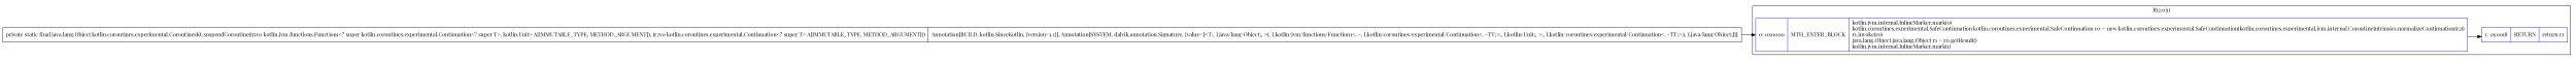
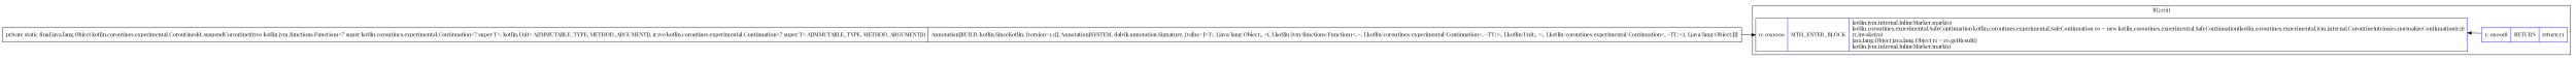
  digraph {
    rankdir=LR
    fontname="Playfair Display"
    node [color=blue shape=record fontname="Playfair Display"]
    edge [fontname="Playfair Display"]
    n1 [label="{0\:\ 0x0000|MTH_ENTER_BLOCK\l|kotlin.jvm.internal.InlineMarker.mark(0)\lkotlin.coroutines.experimental.SafeContinuation kotlin.coroutines.experimental.SafeContinuation r0 = new kotlin.coroutines.experimental.SafeContinuation(kotlin.coroutines.experimental.jvm.internal.CoroutineIntrinsics.normalizeContinuation(r2))\lr1.invoke(r0)\ljava.lang.Object java.lang.Object r1 = r0.getResult()\lkotlin.jvm.internal.InlineMarker.mark(1)\l}"]
    n2 [label="{1\:\ 0x0018|RETURN\l|return r1\l}"]
    n3 [label="{private static final java.lang.Object kotlin.coroutines.experimental.CoroutinesKt.suspendCoroutine((r1v0 kotlin.jvm.functions.Function1\<? super kotlin.coroutines.experimental.Continuation\<? super T\>, kotlin.Unit\> A[IMMUTABLE_TYPE, METHOD_ARGUMENT]), (r2v0 kotlin.coroutines.experimental.Continuation\<? super T\> A[IMMUTABLE_TYPE, METHOD_ARGUMENT]))  | Annotation[BUILD, kotlin.SinceKotlin, \{version=1.1\}], Annotation[SYSTEM, dalvik.annotation.Signature, \{value=[\<T:, Ljava\/lang\/Object;, \>(, Lkotlin\/jvm\/functions\/Function1\<, \-, Lkotlin\/coroutines\/experimental\/Continuation\<, \-TT;\>;, Lkotlin\/Unit;, \>;, Lkotlin\/coroutines\/experimental\/Continuation\<, \-TT;\>;), Ljava\/lang\/Object;]\}]\l}" color=""]
    subgraph cluster_1 {
      label="R(2:0|1)"
      n1
      n2
    }
-   n1 -> n2
+   n2 -> n1
    n3 -> n1
  }
